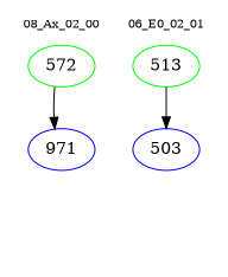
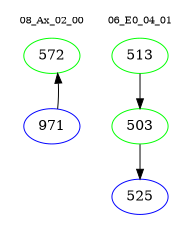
  digraph {
    node [color=blue]
    edge [color=black]
    n1 [color=green label=572]
    n2 [label=971]
    n3 [color=green label=513]
-   n4 [label=503]
+   n4 [color=green label=503]
+   n5 [label=525]
    subgraph cluster_1 {
      color=white
      fontsize=10
      label="08_Ax_02_00"
      n1
      n2
    }
    subgraph cluster_2 {
      color=white
      fontsize=10
-     label="06_E0_02_01"
+     label="06_E0_04_01"
      n3
      n4
+     n5
    }
-   n1 -> n2
+   n2 -> n1
    n3 -> n4
+   n4 -> n5
  }
